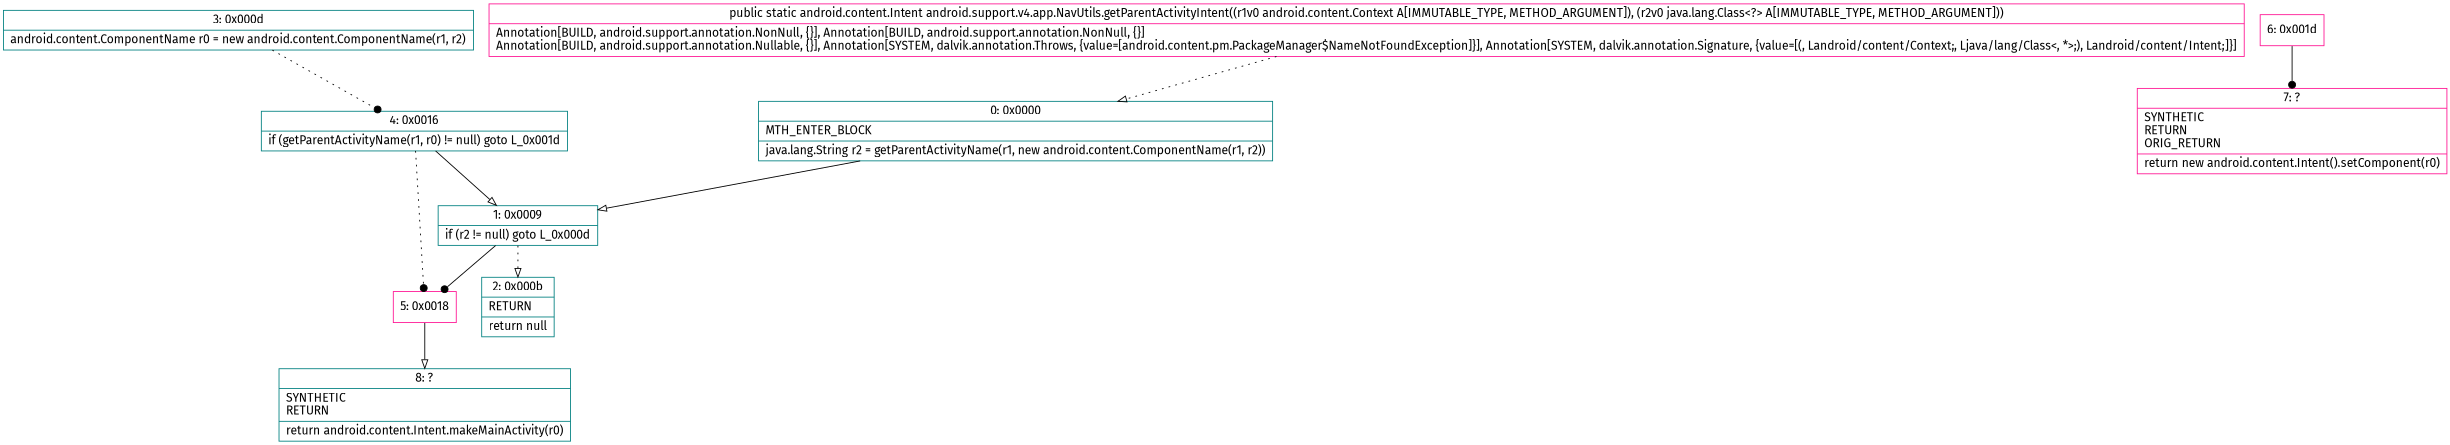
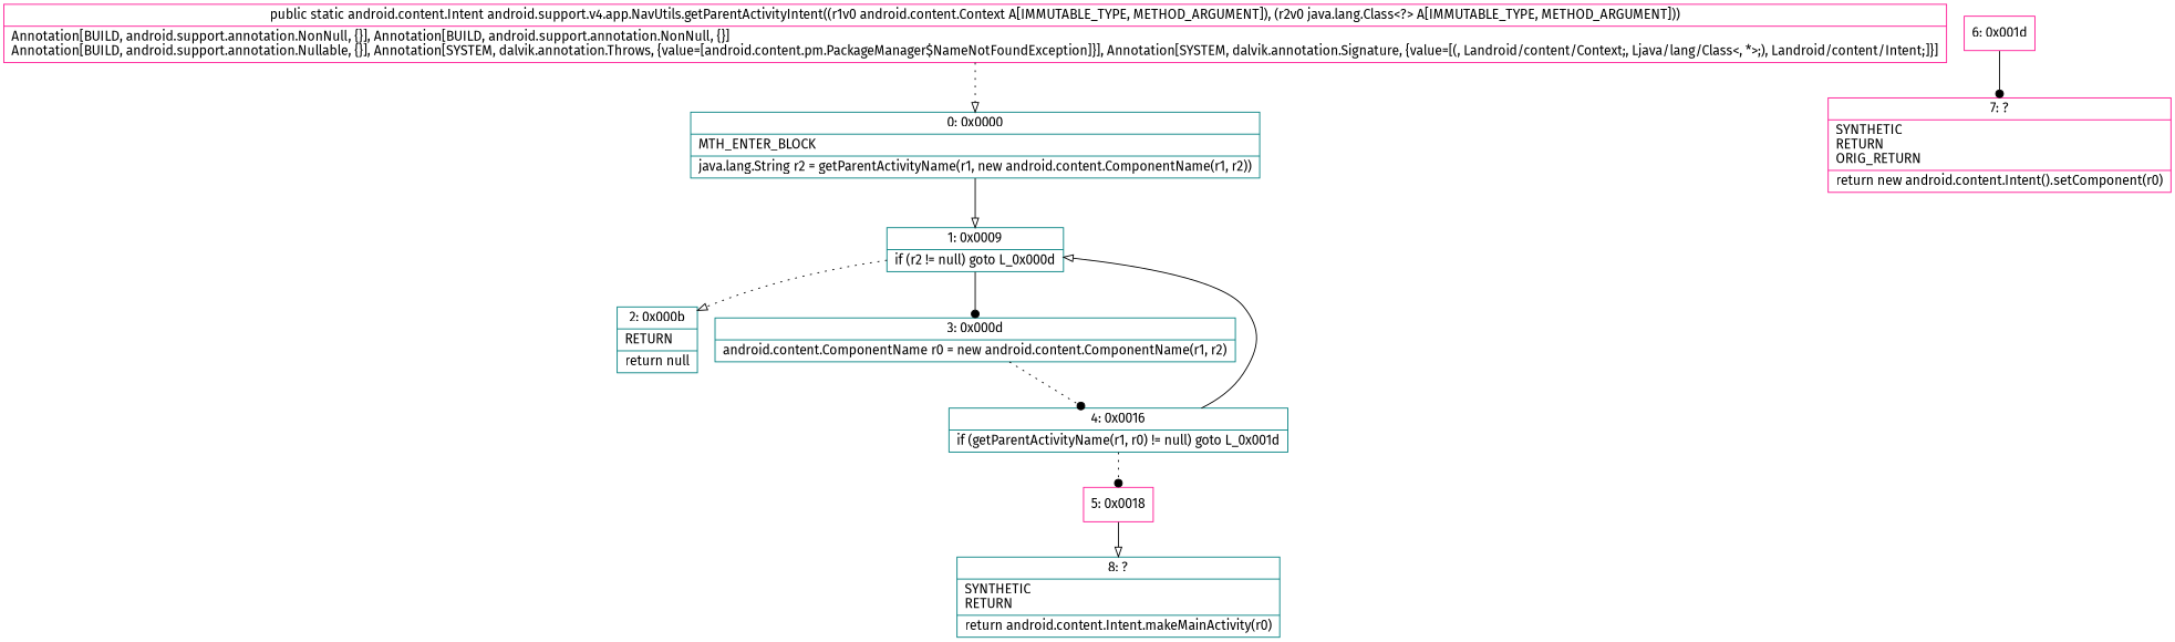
  digraph {
    fontname="Fira Sans"
    node [color=teal fontname="Fira Sans" shape=record]
    edge [arrowhead=onormal fontname="Fira Sans" style=solid]
    n1 [label="{0\:\ 0x0000|MTH_ENTER_BLOCK\l|java.lang.String r2 = getParentActivityName(r1, new android.content.ComponentName(r1, r2))\l}"]
    n2 [label="{1\:\ 0x0009|if (r2 != null) goto L_0x000d\l}"]
    n3 [label="{2\:\ 0x000b|RETURN\l|return null\l}"]
    n4 [label="{3\:\ 0x000d|android.content.ComponentName r0 = new android.content.ComponentName(r1, r2)\l}"]
    n5 [label="{4\:\ 0x0016|if (getParentActivityName(r1, r0) != null) goto L_0x001d\l}"]
    n6 [color=deeppink label="{5\:\ 0x0018}"]
    n7 [label="{8\:\ ?|SYNTHETIC\lRETURN\l|return android.content.Intent.makeMainActivity(r0)\l}"]
    n8 [color=deeppink label="{6\:\ 0x001d}"]
    n9 [color=deeppink label="{7\:\ ?|SYNTHETIC\lRETURN\lORIG_RETURN\l|return new android.content.Intent().setComponent(r0)\l}"]
    n10 [color=deeppink label="{public static android.content.Intent android.support.v4.app.NavUtils.getParentActivityIntent((r1v0 android.content.Context A[IMMUTABLE_TYPE, METHOD_ARGUMENT]), (r2v0 java.lang.Class\<?\> A[IMMUTABLE_TYPE, METHOD_ARGUMENT]))  | Annotation[BUILD, android.support.annotation.NonNull, \{\}], Annotation[BUILD, android.support.annotation.NonNull, \{\}]\lAnnotation[BUILD, android.support.annotation.Nullable, \{\}], Annotation[SYSTEM, dalvik.annotation.Throws, \{value=[android.content.pm.PackageManager$NameNotFoundException]\}], Annotation[SYSTEM, dalvik.annotation.Signature, \{value=[(, Landroid\/content\/Context;, Ljava\/lang\/Class\<, *\>;), Landroid\/content\/Intent;]\}]\l}"]
    n1 -> n2
    n2 -> n3 [style=dotted]
-   n2 -> n6 [arrowhead=dot]
+   n2 -> n4 [arrowhead=dot]
    n4 -> n5 [arrowhead=dot style=dotted]
    n5 -> n2
    n5 -> n6 [arrowhead=dot style=dotted]
    n6 -> n7
    n8 -> n9 [arrowhead=dot]
    n10 -> n1 [style=dotted]
  }
